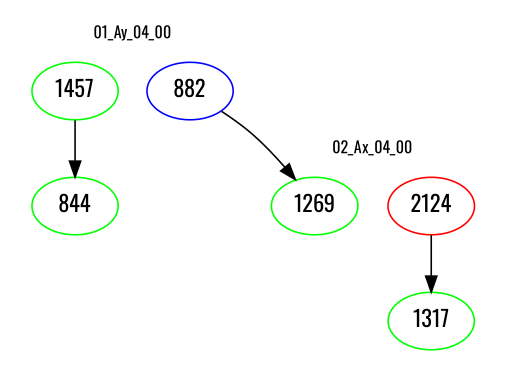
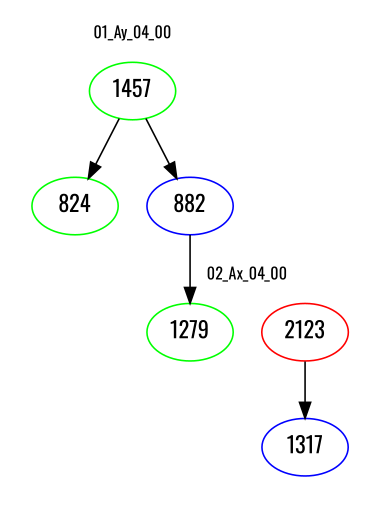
  digraph {
    fontname=Oswald
    node [color=green fontname=Oswald]
    edge [color=black fontname=Oswald]
    n1 [label=1457]
-   n2 [label=844]
+   n2 [label=824]
    n3 [color=blue label=882]
-   n4 [color=red label=2124]
-   n5 [label=1269]
-   n6 [label=1317]
+   n4 [color=red label=2123]
+   n5 [label=1279]
+   n6 [color=blue label=1317]
    subgraph cluster_1 {
      color=white
      fontsize=10
      label="01_Ay_04_00"
      n1
      n2
      n3
    }
    subgraph cluster_2 {
      color=white
      fontsize=10
      label="02_Ax_04_00"
      n4
      n5
      n6
    }
    n1 -> n2
+   n1 -> n3
    n3 -> n5
    n4 -> n6
  }
